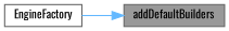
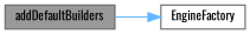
  digraph {
    rankdir=RL
    fontname=Oswald
    node [fontname=Oswald fontsize=10 shape=box style=filled]
    n1 [color=gray40 fillcolor=grey60 fontcolor=black height=0.2 label=addDefaultBuilders width=0.4]
    n2 [color=grey40 fillcolor=white height=0.2 label=EngineFactory width=0.4]
-   n1 -> n2 [color=steelblue1 dir=back fontname=Oswald fontsize=10 labelfontname=Helvetica labelfontsize=10 style=solid]
+   n2 -> n1 [color=steelblue1 dir=back fontname=Oswald fontsize=10 labelfontname=Helvetica labelfontsize=10 style=solid]
  }
